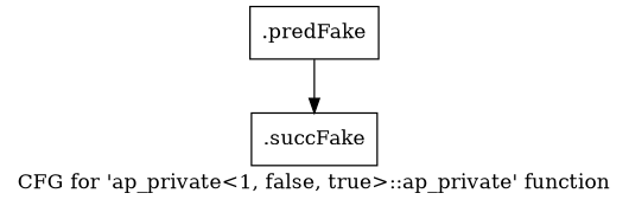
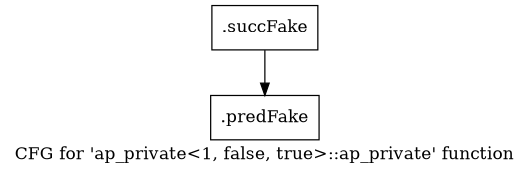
  digraph {
    label="CFG for 'ap_private\<1, false, true\>::ap_private' function"
    node [shape=record]
    n1 [label="{.predFake}"]
    n2 [filename="/media/miguel/NewVolume/Linux/Xilinx/Vitis_HLS/2020.2/include/etc/ap_private.h" label="{.succFake}" linenumber=1685]
-   n1 -> n2 [execusionnum=709 filename="/media/miguel/NewVolume/Linux/Xilinx/Vitis_HLS/2020.2/include/etc/ap_private.h"]
+   n2 -> n1 [execusionnum=709 filename="/media/miguel/NewVolume/Linux/Xilinx/Vitis_HLS/2020.2/include/etc/ap_private.h"]
  }
